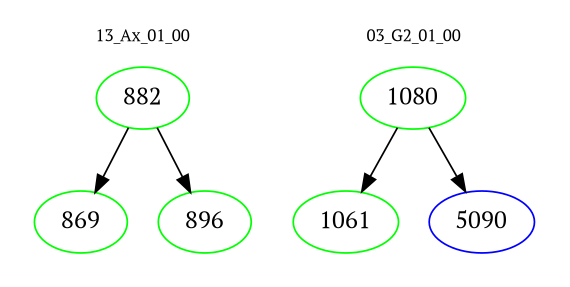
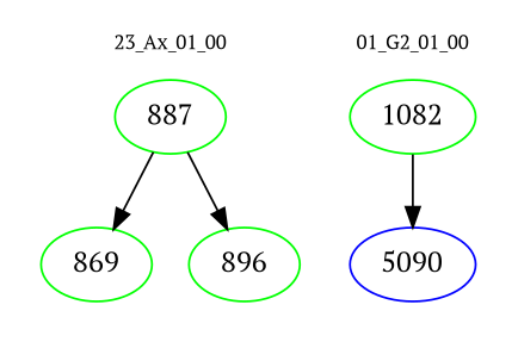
  digraph {
    fontname="PT Serif"
    node [color=green fontname="PT Serif"]
    edge [color=black fontname="PT Serif"]
-   n1 [label=882]
+   n1 [label=887]
    n2 [label=869]
    n3 [label=896]
-   n4 [label=1080]
-   n5 [label=1061]
+   n4 [label=1082]
    n6 [color=blue label=5090]
    subgraph cluster_1 {
      color=white
      fontsize=10
-     label="13_Ax_01_00"
+     label="23_Ax_01_00"
      n1
      n2
      n3
    }
    subgraph cluster_2 {
      color=white
      fontsize=10
-     label="03_G2_01_00"
+     label="01_G2_01_00"
      n4
-     n5
      n6
    }
    n1 -> n2
    n1 -> n3
-   n4 -> n5
    n4 -> n6
  }
